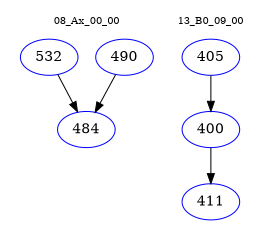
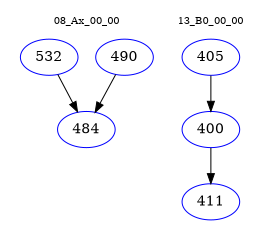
  digraph {
    node [color=blue]
    edge [color=black]
    n1 [label=490]
    n2 [label=484]
    n3 [label=532]
    n4 [label=405]
    n5 [label=400]
    n6 [label=411]
    subgraph cluster_1 {
      color=white
      fontsize=10
      label="08_Ax_00_00"
      n1
      n2
      n3
    }
    subgraph cluster_2 {
      color=white
      fontsize=10
-     label="13_B0_09_00"
+     label="13_B0_00_00"
      n4
      n5
      n6
    }
    n1 -> n2
    n3 -> n2
    n4 -> n5
    n5 -> n6
  }
